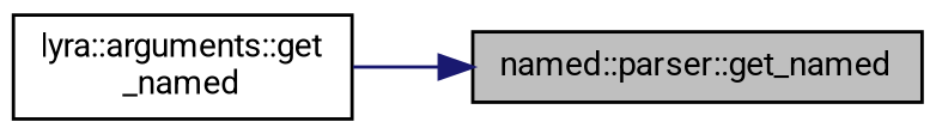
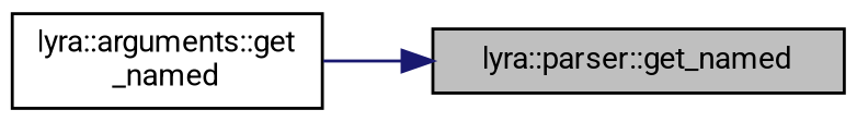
  digraph {
    rankdir=RL
    fontname=Roboto
    node [color=black fontname=Roboto fontsize=10 shape=record style=filled]
-   n1 [fillcolor=grey75 fontcolor=black height=0.2 label="named::parser::get_named" width=0.4]
+   n1 [fillcolor=grey75 fontcolor=black height=0.2 label="lyra::parser::get_named" width=0.4]
    n2 [fillcolor=white height=0.2 label="lyra::arguments::get\l_named" width=0.4]
    n1 -> n2 [color=midnightblue dir=back fontname=Roboto fontsize=10 labelfontname=Helvetica labelfontsize=10 style=solid]
  }
